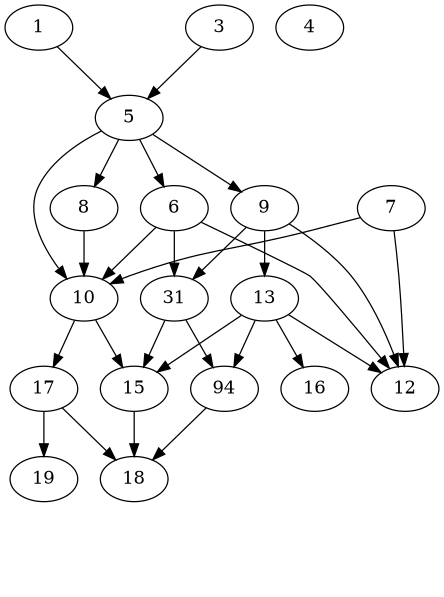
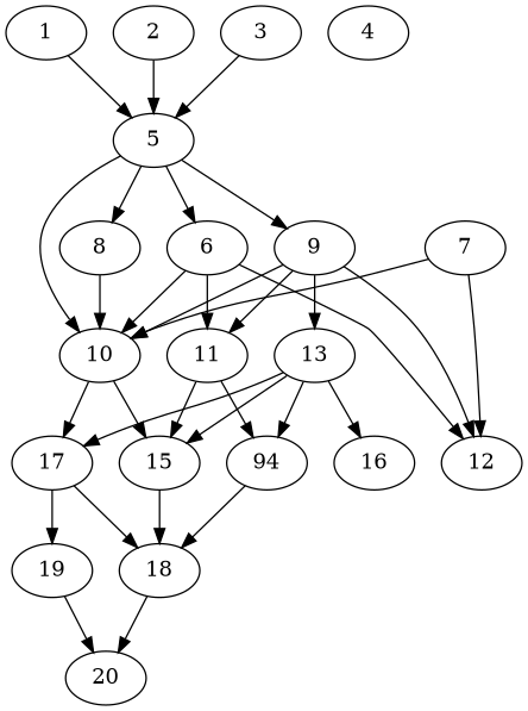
  digraph {
    node [alpha=0.06]
    1 [alpha=0.09 expect_size=8683520]
    5 [expect_size=33352704]
    6 [alpha=0.07 expect_size=15894528]
    8 [alpha=0.13 expect_size=38005760]
    9 [alpha=0.11 expect_size=36814848]
    10 [alpha=0.17 expect_size=33277952]
-   11 [alpha=0.10 expect_size=27794432 label=31]
+   11 [alpha=0.10 expect_size=27794432]
    12 [alpha=0.04 expect_size=49355776]
    7 [alpha=0.20 expect_size=40627200]
    13 [alpha=0.19 expect_size=16478208]
+   2 [expect_size=16129024]
    3 [alpha=0.07 expect_size=42914816]
    4 [expect_size=6546432]
    15 [alpha=0.13 expect_size=48618496]
    17 [alpha=0.11 expect_size=31933440]
    n16 [expect_size=33701888 label=94]
    16 [alpha=0.03 expect_size=14904320]
    18 [expect_size=31830016]
    19 [alpha=0.02 expect_size=15360000]
+   20 [alpha=0.17 expect_size=40700928]
    1 -> 5
    5 -> 6
    5 -> 8
    5 -> 9
    5 -> 10
    6 -> 10
    6 -> 11
    6 -> 12
    8 -> 10
+   9 -> 10
    9 -> 11
    9 -> 12
    9 -> 13
    10 -> 15
    10 -> 17
    11 -> 15
    11 -> n16
    7 -> 10
    7 -> 12
    13 -> 15
-   13 -> 12
+   13 -> 17
    13 -> n16
    13 -> 16
+   2 -> 5
    3 -> 5
    15 -> 18
    17 -> 18
    17 -> 19
    n16 -> 18
+   18 -> 20
+   19 -> 20
  }
